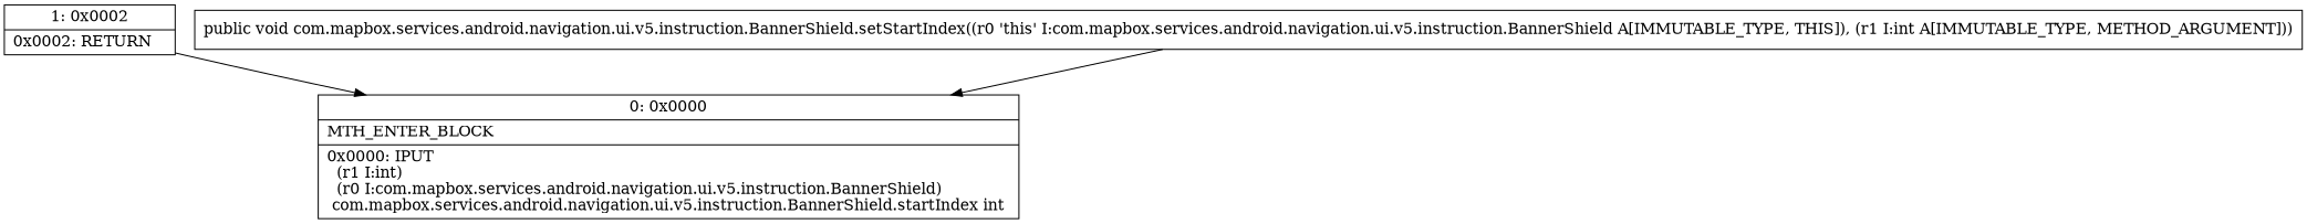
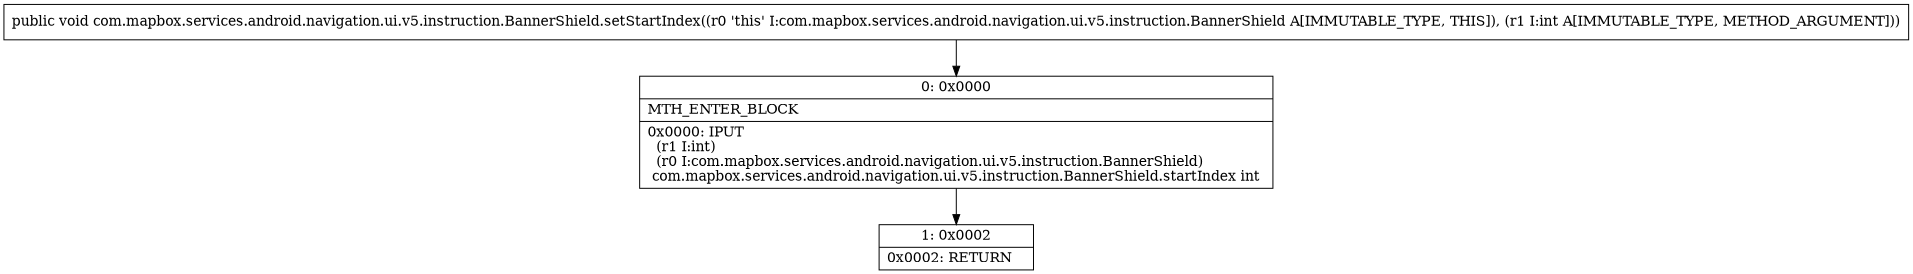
  digraph {
    node [shape=record]
    n1 [label="{0\:\ 0x0000|MTH_ENTER_BLOCK\l|0x0000: IPUT  \l  (r1 I:int)\l  (r0 I:com.mapbox.services.android.navigation.ui.v5.instruction.BannerShield)\l com.mapbox.services.android.navigation.ui.v5.instruction.BannerShield.startIndex int \l}"]
    n2 [label="{1\:\ 0x0002|0x0002: RETURN   \l}"]
    n3 [label="{public void com.mapbox.services.android.navigation.ui.v5.instruction.BannerShield.setStartIndex((r0 'this' I:com.mapbox.services.android.navigation.ui.v5.instruction.BannerShield A[IMMUTABLE_TYPE, THIS]), (r1 I:int A[IMMUTABLE_TYPE, METHOD_ARGUMENT])) }"]
-   n2 -> n1
+   n1 -> n2
    n3 -> n1
  }
